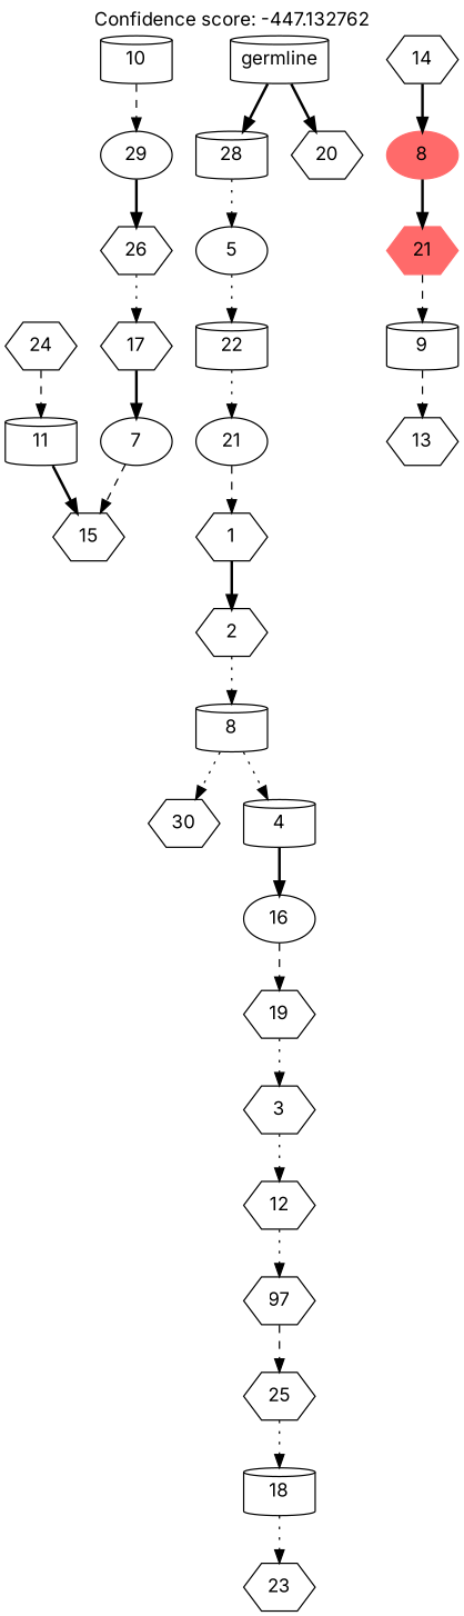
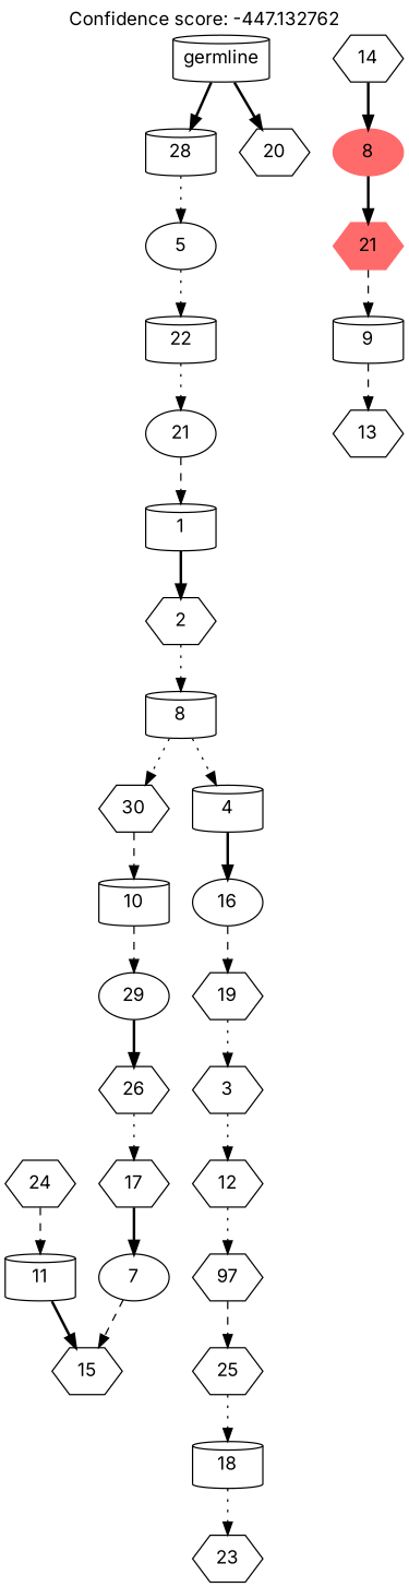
  digraph {
    fontname=Inter
    label="Confidence score: -447.132762"
    labelloc=t
    node [fontname=Inter shape=hexagon]
    edge [fontname=Inter style=dotted]
    n1 [label=7 shape=ellipse]
    n2 [label=15]
    n3 [label=17]
    n4 [label=26]
    n5 [label=29 shape=ellipse]
    n6 [label=10 shape=cylinder]
    n7 [label=30]
    n8 [label=9 shape=cylinder]
    n9 [label=13]
    n10 [color=indianred1 label=21 style=filled]
    n11 [color=indianred1 label=8 shape=ellipse style=filled]
    n12 [label=14]
    n13 [label=11 shape=cylinder]
    n14 [label=24]
    n15 [label=18 shape=cylinder]
    n16 [label=23]
    n17 [label=25]
    n18 [label=97]
    n19 [label=12]
    n20 [label=3]
    n21 [label=19]
    n22 [label=16 shape=ellipse]
    n23 [label=4 shape=cylinder]
    n24 [label=8 shape=cylinder]
    n25 [label=2]
-   n26 [label=1]
+   n26 [label=1 shape=cylinder]
    n27 [label=21 shape=ellipse]
    n28 [label=22 shape=cylinder]
    n29 [label=5 shape=ellipse]
    n30 [label=28 shape=cylinder]
    n31 [label=germline shape=cylinder]
    n32 [label=20]
    n1 -> n2 [style=dashed]
    n3 -> n1 [style=bold]
    n4 -> n3
    n5 -> n4 [style=bold]
    n6 -> n5 [style=dashed]
+   n7 -> n6 [style=dashed]
    n8 -> n9 [style=dashed]
    n10 -> n8 [style=dashed]
    n11 -> n10 [style=bold]
    n12 -> n11 [style=bold]
    n13 -> n2 [style=bold]
    n14 -> n13 [style=dashed]
    n15 -> n16
    n17 -> n15
    n18 -> n17 [style=dashed]
    n19 -> n18
    n20 -> n19
    n21 -> n20
    n22 -> n21 [style=dashed]
    n23 -> n22 [style=bold]
    n24 -> n7
    n24 -> n23
    n25 -> n24
    n26 -> n25 [style=bold]
    n27 -> n26 [style=dashed]
    n28 -> n27
    n29 -> n28
    n30 -> n29
    n31 -> n30 [style=bold]
    n31 -> n32 [style=bold]
  }
